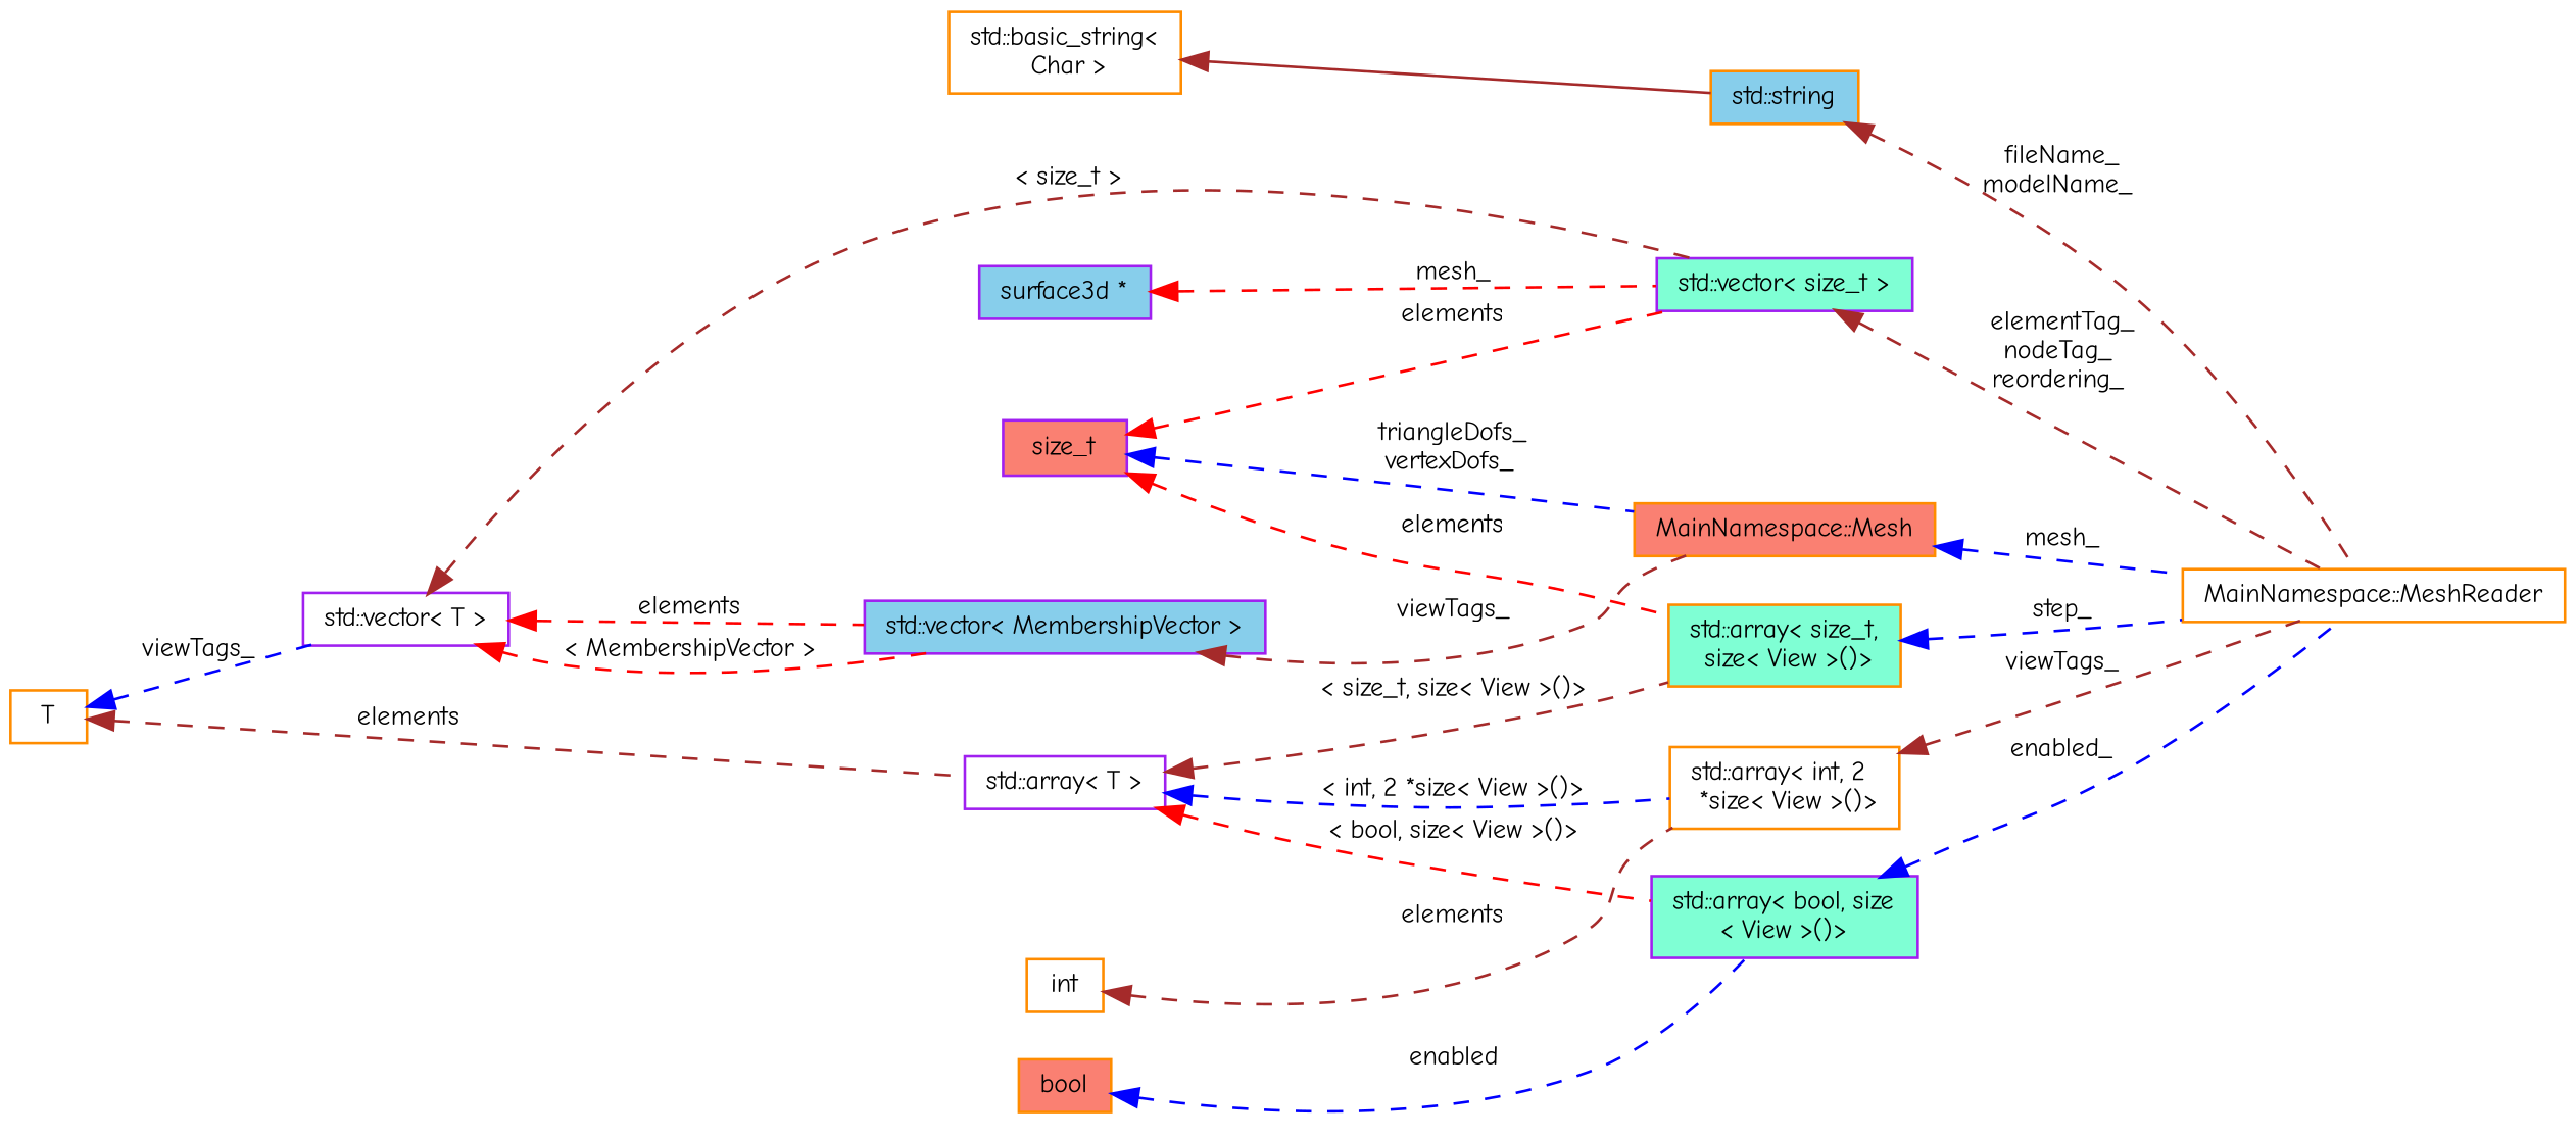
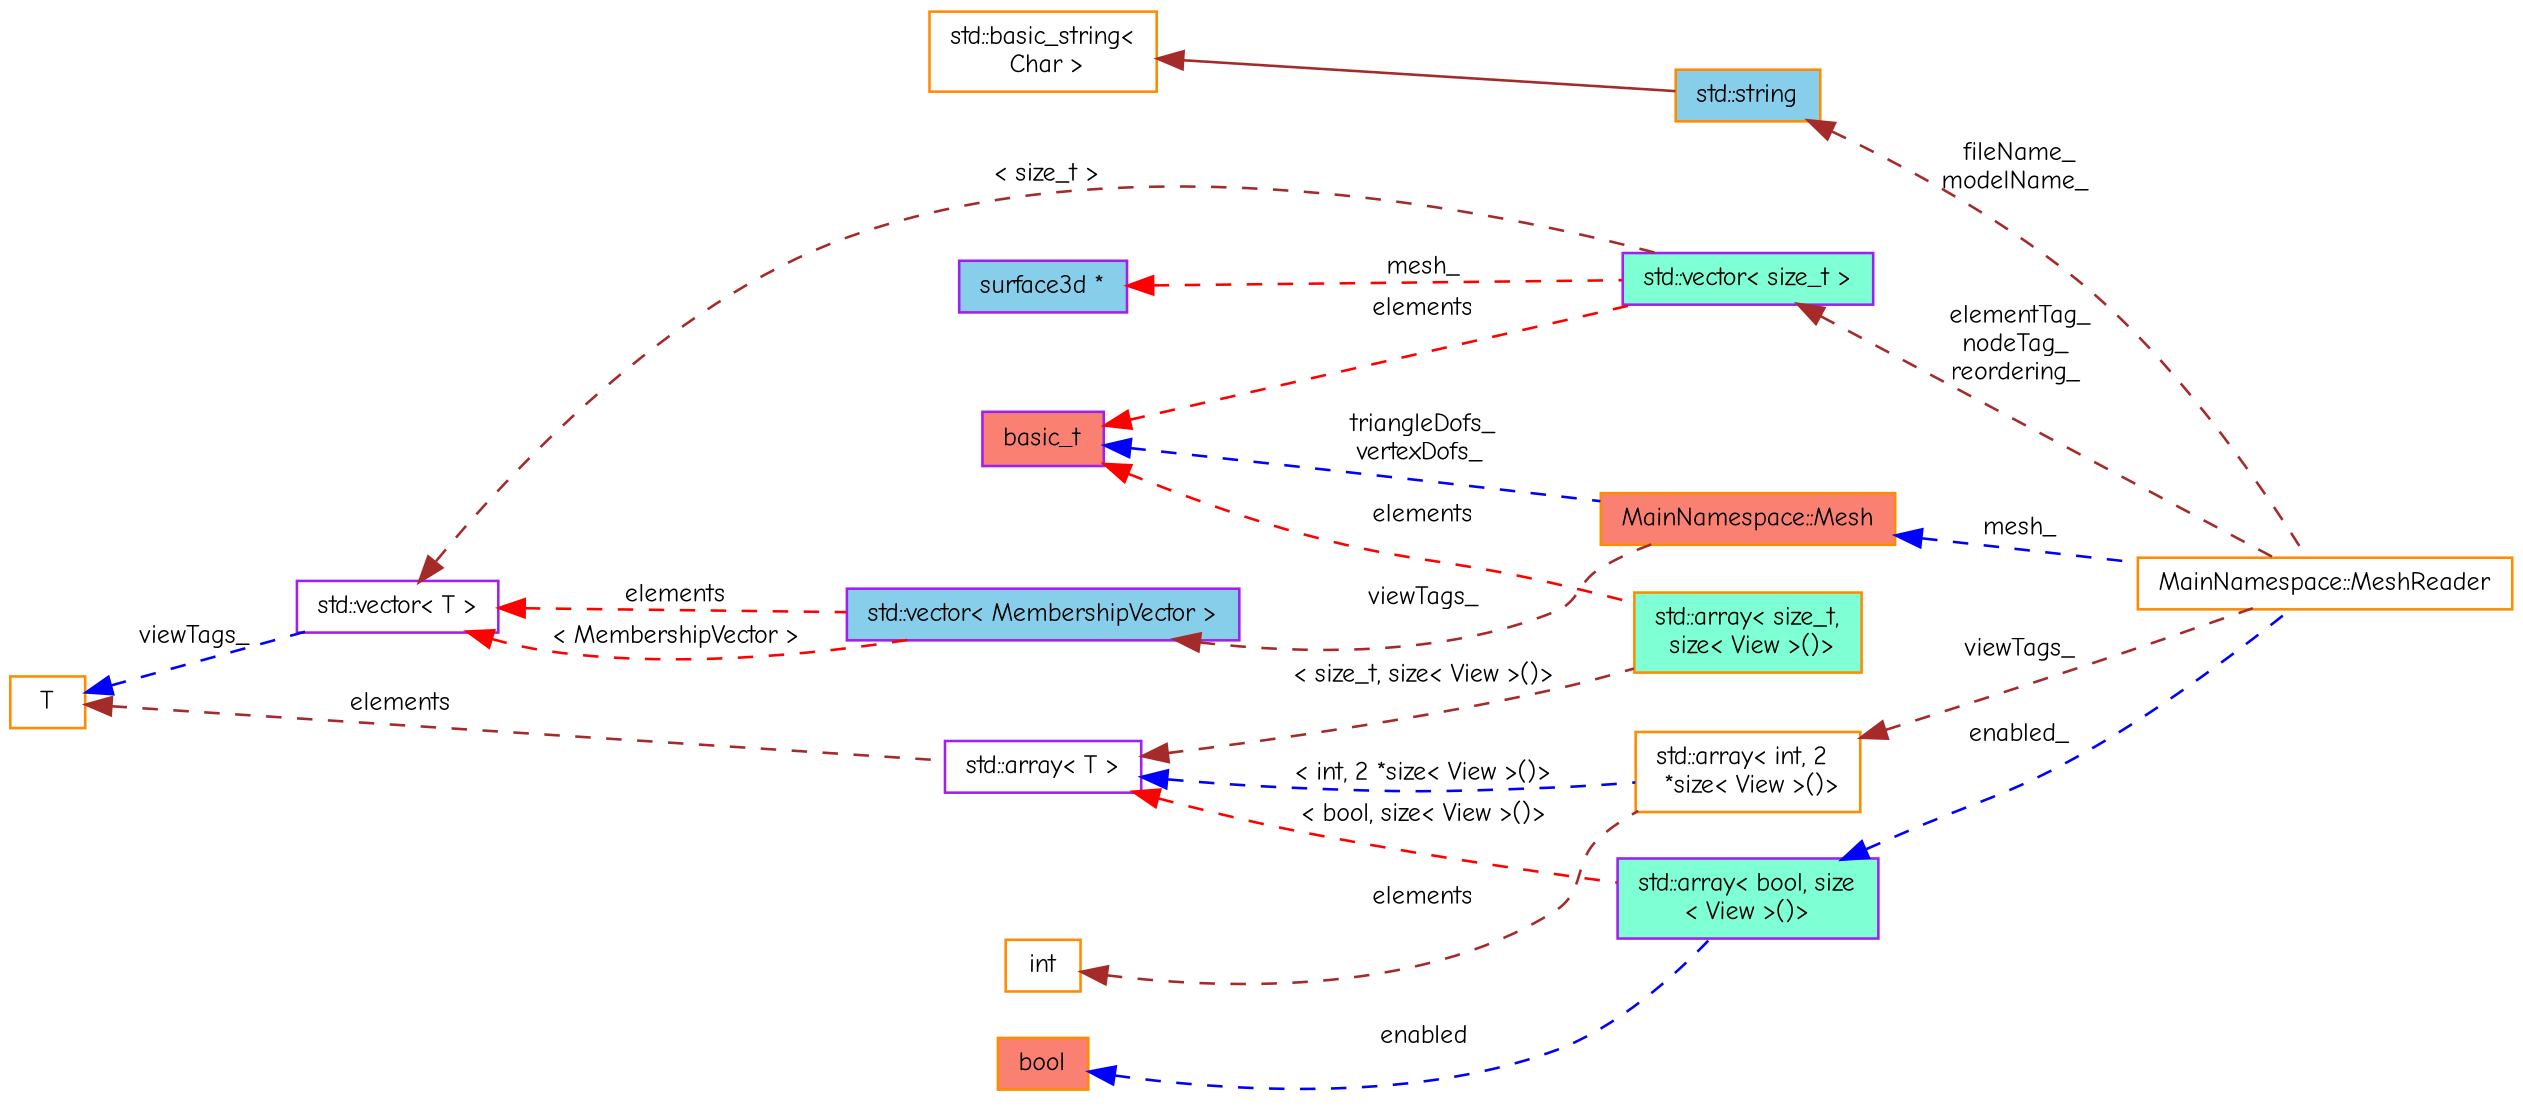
  digraph {
    fontname="Comic Neue"
    rankdir=LR
    node [color=darkorange fillcolor=white fontname="Comic Neue" fontsize=10 shape=record style=filled]
    edge [color=brown dir=back fontname="Comic Neue" fontsize=10 labelfontname=Helvetica labelfontsize=10 style=dashed]
    n1 [fontcolor=black height=0.2 label="MainNamespace::MeshReader" width=0.4]
    n2 [fillcolor=skyblue height=0.2 label="std::string" width=0.4]
    n3 [height=0.2 label="std::basic_string\<\l Char \>" width=0.4]
    n4 [fillcolor=salmon height=0.2 label="MainNamespace::Mesh" width=0.4]
    n5 [color=purple fillcolor=skyblue height=0.2 label="surface3d *" width=0.4]
    n6 [color=purple fillcolor=aquamarine height=0.2 label="std::vector\< size_t \>" width=0.4]
    n7 [color=purple fillcolor=skyblue height=0.2 label="std::vector\< MembershipVector \>" width=0.4]
    n8 [color=purple height=0.2 label="std::vector\< T \>" width=0.4]
    n9 [height=0.2 label=T width=0.4]
    n10 [color=purple height=0.2 label="std::array\< T \>" width=0.4]
    n11 [fillcolor=aquamarine height=0.2 label="std::array\< size_t,\l size\< View \>()\>" width=0.4]
    n12 [height=0.2 label="std::array\< int, 2\l *size\< View \>()\>" width=0.4]
    n13 [color=purple fillcolor=aquamarine height=0.2 label="std::array\< bool, size\l\< View \>()\>" width=0.4]
-   n14 [color=purple fillcolor=salmon height=0.2 label=size_t width=0.4]
+   n14 [color=purple fillcolor=salmon height=0.2 label=basic_t width=0.4]
    n15 [height=0.2 label=int width=0.4]
    n16 [fillcolor=salmon height=0.2 label=bool width=0.4]
    n2 -> n1 [label=" fileName_\nmodelName_"]
    n3 -> n2 [style=solid]
    n4 -> n1 [color=blue label=" mesh_"]
    n5 -> n6 [color=red label=" mesh_"]
    n6 -> n1 [label=" elementTag_\nnodeTag_\nreordering_"]
    n7 -> n4 [label=" viewTags_"]
    n8 -> n6 [label=" \< size_t \>"]
    n8 -> n7 [color=red label=" elements"]
    n8 -> n7 [color=red label=" \< MembershipVector \>"]
    n9 -> n8 [color=blue label=" viewTags_"]
    n9 -> n10 [label=" elements"]
    n10 -> n11 [label=" \< size_t, size\< View \>()\>"]
    n10 -> n12 [color=blue label=" \< int, 2 *size\< View \>()\>"]
    n10 -> n13 [color=red label=" \< bool, size\< View \>()\>"]
-   n11 -> n1 [color=blue label=" step_"]
    n12 -> n1 [label=" viewTags_"]
    n13 -> n1 [color=blue label=" enabled_"]
    n14 -> n4 [color=blue label=" triangleDofs_\nvertexDofs_"]
    n14 -> n6 [color=red label=" elements"]
    n14 -> n11 [color=red label=" elements"]
    n15 -> n12 [label=" elements"]
    n16 -> n13 [color=blue label=" enabled"]
  }
